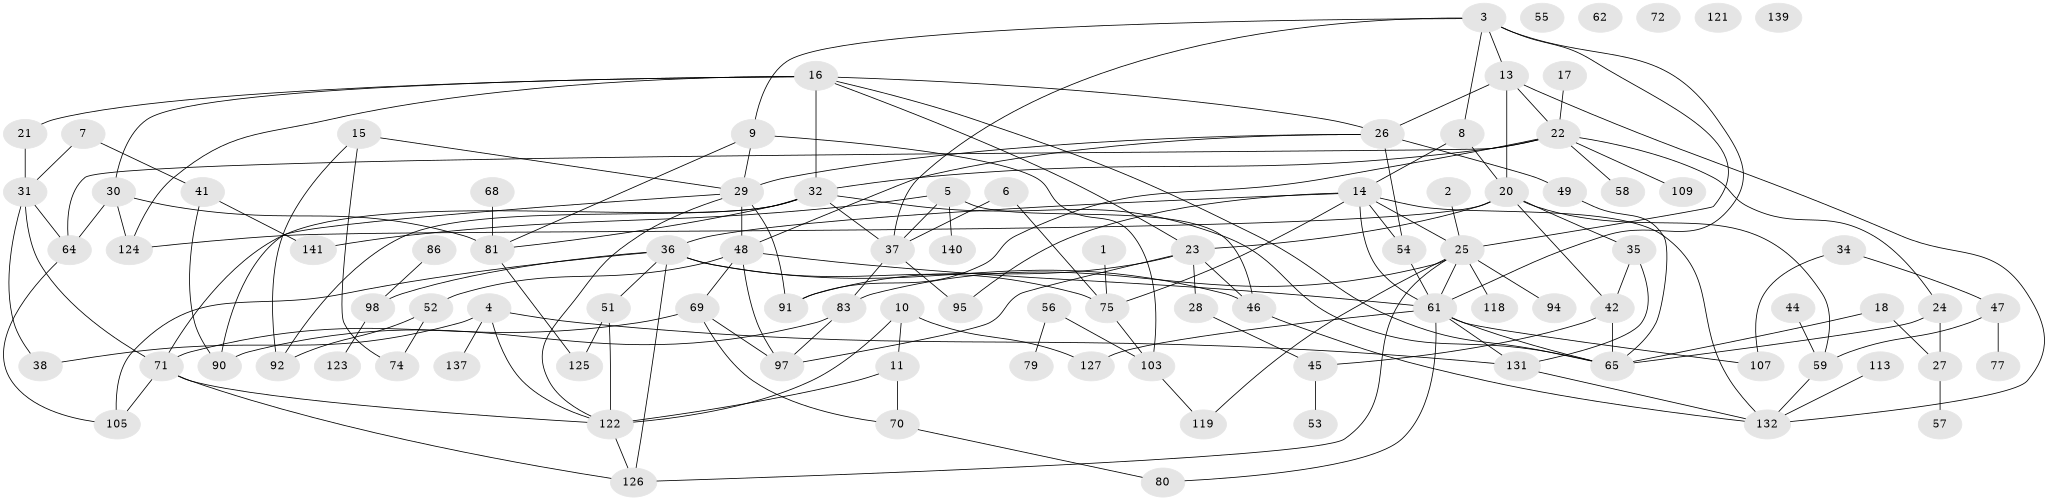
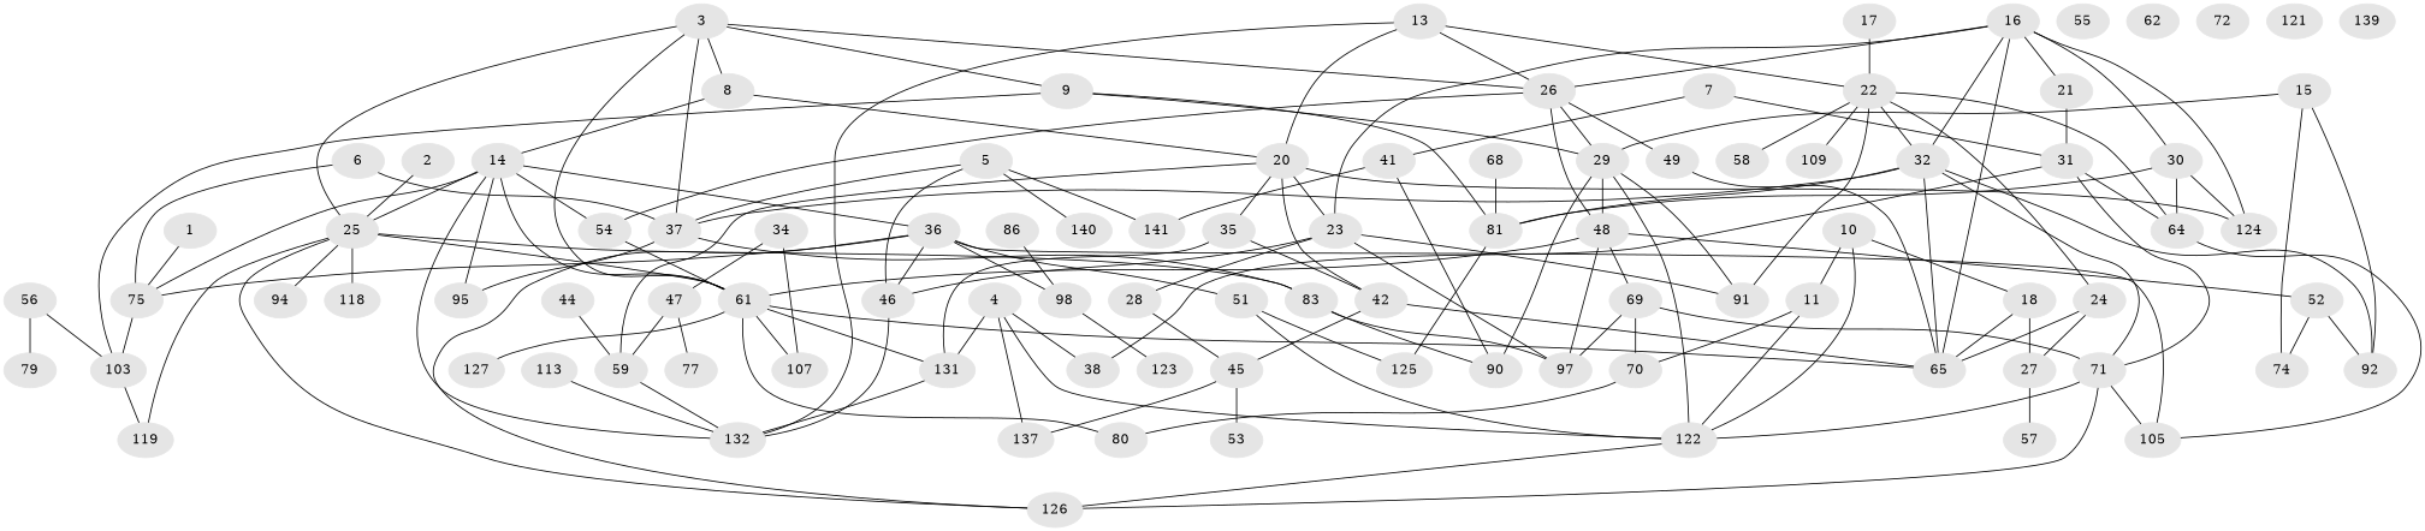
  graph {
    node [color=gray90 style=filled]
    1 [super="+40"]
    75 [super="+110"]
    103 [super="+128"]
    25 [super="+129"]
    61 [super="+102"]
    83 [super="+99"]
    94
    118
    119
    126
    2
    3 [super="+60"]
    8
    9
    13 [super="+138"]
    37 [super="+63"]
    14 [super="+39"]
    20 [super="+120"]
    29 [super="+111"]
    81 [super="+114"]
    22 [super="+76"]
    26 [super="+101"]
    132 [super="+134"]
    95
    131 [super="+136"]
    127
    65 [super="+82"]
    107
    80
    4
    38
    122 [super="+133"]
    137
    5 [super="+135"]
    46 [super="+66"]
    140
    141
    6 [super="+89"]
    31 [super="+93"]
    64 [super="+96"]
    71
    7
    41
    90
    36 [super="+112"]
    54
    42
    59 [super="+87"]
    23 [super="+78"]
    124
    35 [super="+88"]
    91
    48 [super="+100"]
    125
    11 [super="+108"]
    70 [super="+85"]
    10
    45 [super="+67"]
    32 [super="+73"]
    24
    58
    109
    49 [super="+104"]
    51
    98 [super="+130"]
    105
    15 [super="+33"]
    74
    92
    16 [super="+19"]
    21
    30
    28
    97 [super="+106"]
    17
    27 [super="+84"]
    57
    18
    52
    69
    53
    34 [super="+50"]
    47 [super="+115"]
    77 [super="+116"]
    123
    44
    55
    56
    79
    62
    68
    72
    86
    113
    121
    139
    1 -- 75
    75 -- 103
    103 -- 119
    25 -- 61
    25 -- 83
    25 -- 94
    25 -- 118
    25 -- 119
    25 -- 126
    61 -- 131
    61 -- 127
    61 -- 65
    61 -- 107
    61 -- 80
    83 -- 90
    83 -- 97
    2 -- 25
    3 -- 25
    3 -- 61
    3 -- 8
    3 -- 9
-   3 -- 13
+   3 -- 26
    3 -- 37
    8 -- 14
    8 -- 20
    9 -- 103
    9 -- 29
    9 -- 81
    13 -- 20
    13 -- 22
    13 -- 26
    13 -- 132
    37 -- 83
    37 -- 95
    14 -- 75
    14 -- 25
    14 -- 61
    14 -- 132
    14 -- 95
    14 -- 36
    14 -- 54
    20 -- 42
    20 -- 59
    20 -- 23
    20 -- 124
    20 -- 35
    29 -- 122
    29 -- 90
    29 -- 91
    29 -- 48
    81 -- 125
    22 -- 64
    22 -- 91
    22 -- 32
    22 -- 24
    22 -- 58
    22 -- 109
    26 -- 29
    26 -- 54
    26 -- 48
    26 -- 49
    131 -- 132
    4 -- 131
    4 -- 38
    4 -- 122
    4 -- 137
    122 -- 126
    5 -- 37
    5 -- 46
    5 -- 140
    5 -- 141
    46 -- 132
    6 -- 75
    6 -- 37
    31 -- 38
    31 -- 64
    31 -- 71
    64 -- 105
    71 -- 126
    71 -- 122
    71 -- 105
    7 -- 31
    7 -- 41
    41 -- 141
    41 -- 90
    36 -- 75 [weight=2]
    36 -- 126
    36 -- 46
    36 -- 51
    36 -- 98
    36 -- 105
    54 -- 61
    42 -- 65
    42 -- 45
    59 -- 132
    23 -- 46
    23 -- 91
    23 -- 28
    23 -- 97
    35 -- 131
    35 -- 42
    48 -- 61
    48 -- 97
    48 -- 52
    48 -- 69
    11 -- 122
    11 -- 70
    70 -- 80
-   10 -- 127
+   10 -- 18
    10 -- 122
    10 -- 11
+   45 -- 137
    45 -- 53
    32 -- 37
    32 -- 81
    32 -- 65
    32 -- 71
    32 -- 92
    24 -- 65
    24 -- 27
    49 -- 65
    51 -- 122
    51 -- 125
    98 -- 123
    15 -- 29
    15 -- 74
    15 -- 92
    16 -- 26
    16 -- 65
    16 -- 23
    16 -- 124
    16 -- 32
    16 -- 21
    16 -- 30
    21 -- 31
    30 -- 81
    30 -- 64
    30 -- 124
    28 -- 45
    17 -- 22
    27 -- 57
    18 -- 65
    18 -- 27
    52 -- 74
    52 -- 92
    69 -- 71
    69 -- 70
    69 -- 97
    34 -- 107
    34 -- 47
    47 -- 59
    47 -- 77
    44 -- 59
    56 -- 103
    56 -- 79
    68 -- 81
    86 -- 98
    113 -- 132
  }
